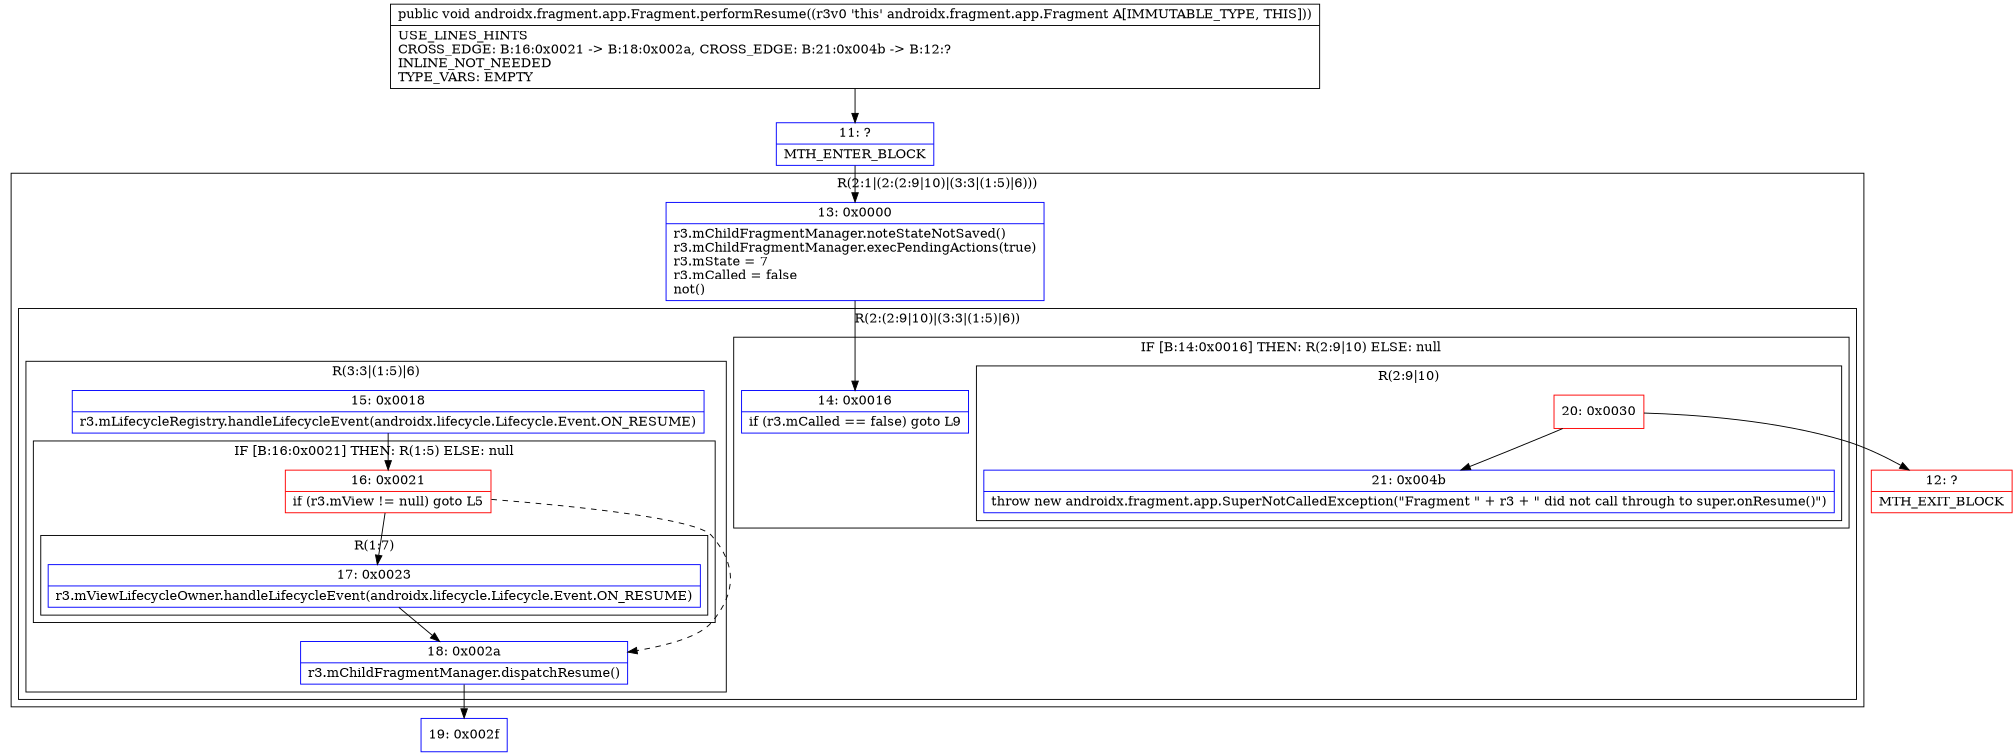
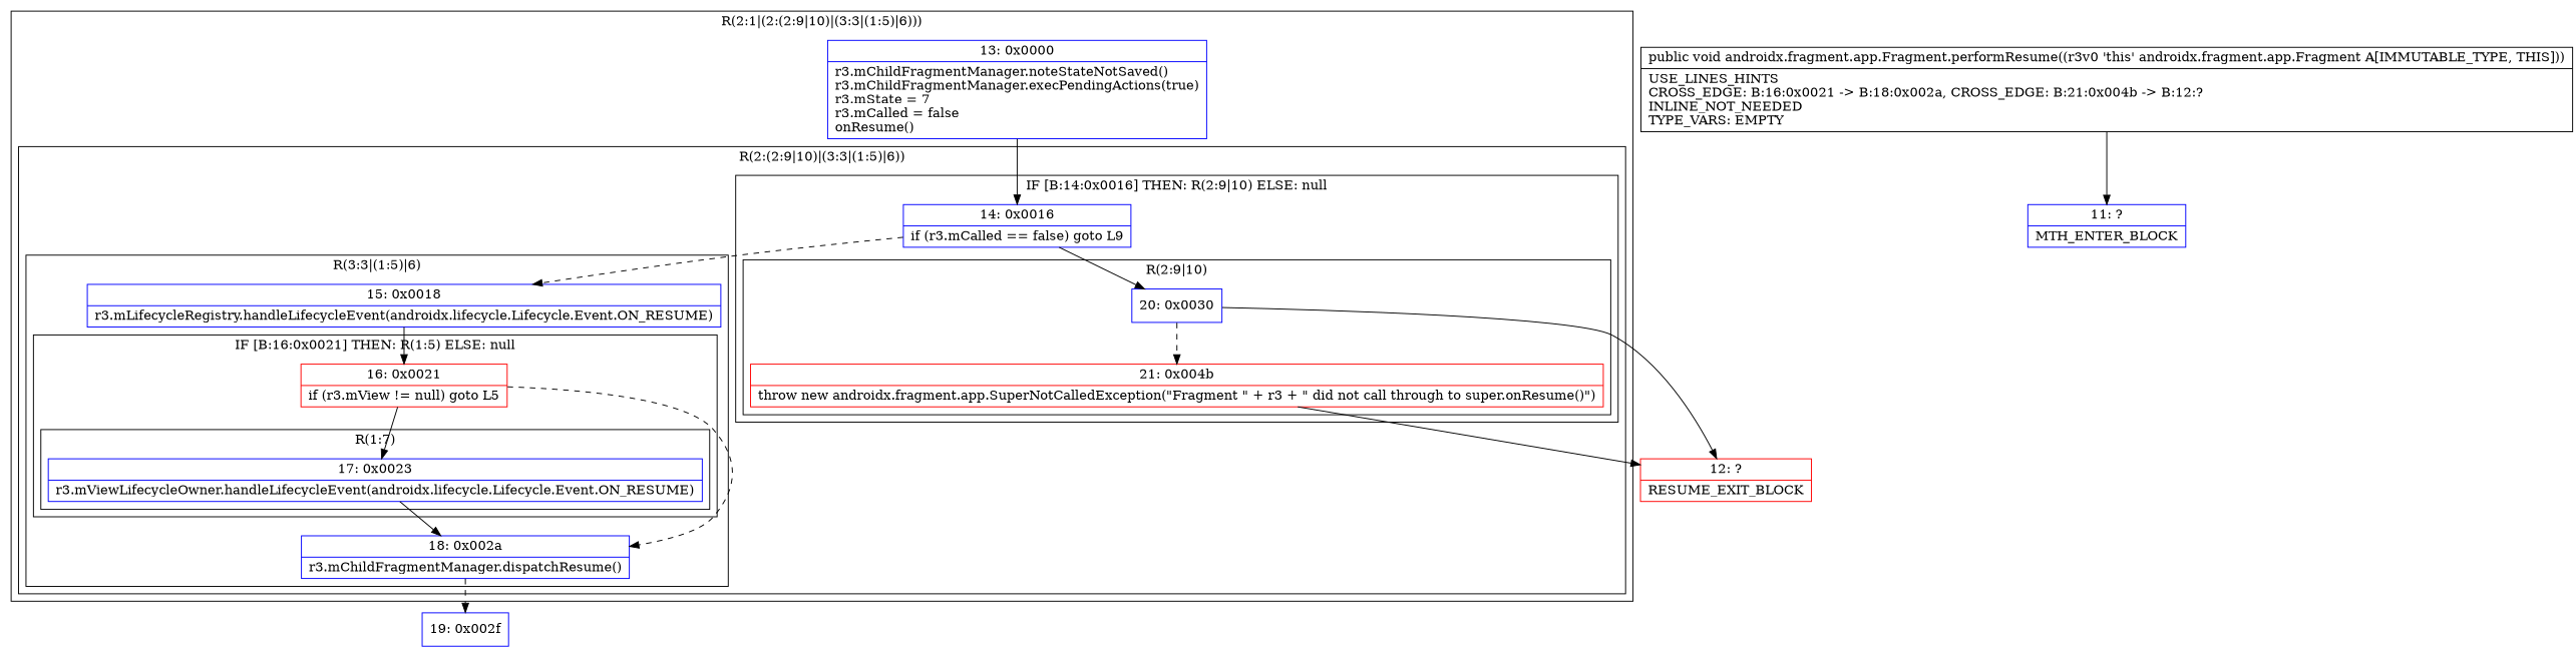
  digraph {
    node [color=blue shape=record]
-   n1 [color=red label="{20\:\ 0x0030}"]
-   n2 [label="{21\:\ 0x004b|throw new androidx.fragment.app.SuperNotCalledException(\"Fragment \" + r3 + \" did not call through to super.onResume()\")\l}"]
+   n1 [label="{20\:\ 0x0030}"]
+   n2 [color=red label="{21\:\ 0x004b|throw new androidx.fragment.app.SuperNotCalledException(\"Fragment \" + r3 + \" did not call through to super.onResume()\")\l}"]
    n3 [label="{14\:\ 0x0016|if (r3.mCalled == false) goto L9\l}"]
    n4 [label="{17\:\ 0x0023|r3.mViewLifecycleOwner.handleLifecycleEvent(androidx.lifecycle.Lifecycle.Event.ON_RESUME)\l}"]
    n5 [color=red label="{16\:\ 0x0021|if (r3.mView != null) goto L5\l}"]
    n6 [label="{15\:\ 0x0018|r3.mLifecycleRegistry.handleLifecycleEvent(androidx.lifecycle.Lifecycle.Event.ON_RESUME)\l}"]
    n7 [label="{18\:\ 0x002a|r3.mChildFragmentManager.dispatchResume()\l}"]
-   n8 [label="{13\:\ 0x0000|r3.mChildFragmentManager.noteStateNotSaved()\lr3.mChildFragmentManager.execPendingActions(true)\lr3.mState = 7\lr3.mCalled = false\lnot()\l}"]
-   n9 [color=red label="{12\:\ ?|MTH_EXIT_BLOCK\l}"]
+   n8 [label="{13\:\ 0x0000|r3.mChildFragmentManager.noteStateNotSaved()\lr3.mChildFragmentManager.execPendingActions(true)\lr3.mState = 7\lr3.mCalled = false\lonResume()\l}"]
+   n9 [color=red label="{12\:\ ?|RESUME_EXIT_BLOCK\l}"]
    n10 [label="{19\:\ 0x002f}"]
    n11 [label="{11\:\ ?|MTH_ENTER_BLOCK\l}"]
    n12 [label="{public void androidx.fragment.app.Fragment.performResume((r3v0 'this' androidx.fragment.app.Fragment A[IMMUTABLE_TYPE, THIS]))  | USE_LINES_HINTS\lCROSS_EDGE: B:16:0x0021 \-\> B:18:0x002a, CROSS_EDGE: B:21:0x004b \-\> B:12:?\lINLINE_NOT_NEEDED\lTYPE_VARS: EMPTY\l}" color=""]
    subgraph cluster_1 {
      label="R(2:1|(2:(2:9|10)|(3:3|(1:5)|6)))"
      n8
      subgraph cluster_2 {
        label="R(2:(2:9|10)|(3:3|(1:5)|6))"
        subgraph cluster_3 {
          label="IF [B:14:0x0016] THEN: R(2:9|10) ELSE: null"
          n3
          subgraph cluster_4 {
            label="R(2:9|10)"
            n1
            n2
          }
        }
        subgraph cluster_5 {
          label="R(3:3|(1:5)|6)"
          n6
          n7
          subgraph cluster_6 {
            label="IF [B:16:0x0021] THEN: R(1:5) ELSE: null"
            n5
            subgraph cluster_7 {
              label="R(1:7)"
              n4
            }
          }
        }
      }
    }
-   n1 -> n2
+   n1 -> n2 [style=dashed]
    n1 -> n9
+   n2 -> n9
+   n3 -> n1
+   n3 -> n6 [style=dashed]
    n4 -> n7
    n5 -> n4
    n5 -> n7 [style=dashed]
    n6 -> n5
-   n7 -> n10
+   n7 -> n10 [style=dashed]
    n8 -> n3
-   n11 -> n8
    n12 -> n11
  }
